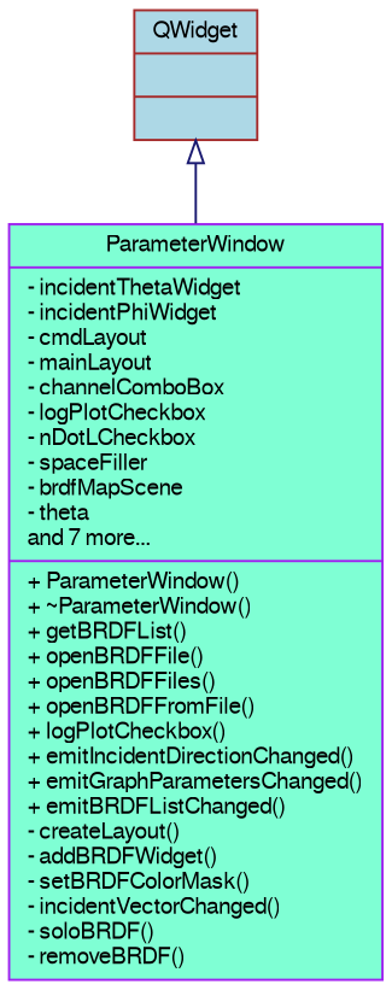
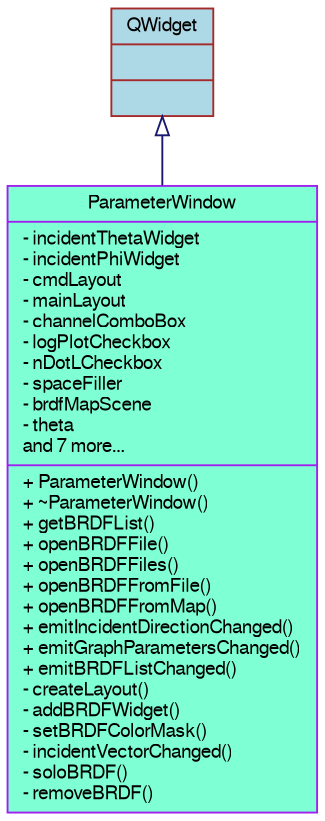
  digraph {
    node [fontname=FreeSans fontsize=10 shape=record style=filled]
-   n1 [color=purple fillcolor=aquamarine fontcolor=black height=0.2 label="{ParameterWindow\n|- incidentThetaWidget\l- incidentPhiWidget\l- cmdLayout\l- mainLayout\l- channelComboBox\l- logPlotCheckbox\l- nDotLCheckbox\l- spaceFiller\l- brdfMapScene\l- theta\land 7 more...\l|+ ParameterWindow()\l+ ~ParameterWindow()\l+ getBRDFList()\l+ openBRDFFile()\l+ openBRDFFiles()\l+ openBRDFFromFile()\l+ logPlotCheckbox()\l+ emitIncidentDirectionChanged()\l+ emitGraphParametersChanged()\l+ emitBRDFListChanged()\l- createLayout()\l- addBRDFWidget()\l- setBRDFColorMask()\l- incidentVectorChanged()\l- soloBRDF()\l- removeBRDF()\l}" width=0.4]
+   n1 [color=purple fillcolor=aquamarine fontcolor=black height=0.2 label="{ParameterWindow\n|- incidentThetaWidget\l- incidentPhiWidget\l- cmdLayout\l- mainLayout\l- channelComboBox\l- logPlotCheckbox\l- nDotLCheckbox\l- spaceFiller\l- brdfMapScene\l- theta\land 7 more...\l|+ ParameterWindow()\l+ ~ParameterWindow()\l+ getBRDFList()\l+ openBRDFFile()\l+ openBRDFFiles()\l+ openBRDFFromFile()\l+ openBRDFFromMap()\l+ emitIncidentDirectionChanged()\l+ emitGraphParametersChanged()\l+ emitBRDFListChanged()\l- createLayout()\l- addBRDFWidget()\l- setBRDFColorMask()\l- incidentVectorChanged()\l- soloBRDF()\l- removeBRDF()\l}" width=0.4]
    n2 [color=brown fillcolor=lightblue height=0.2 label="{QWidget\n||}" width=0.4]
    n2 -> n1 [arrowtail=onormal color=midnightblue dir=back fontname=FreeSans fontsize=10 labelfontname=FreeSans labelfontsize=10 style=solid]
  }
